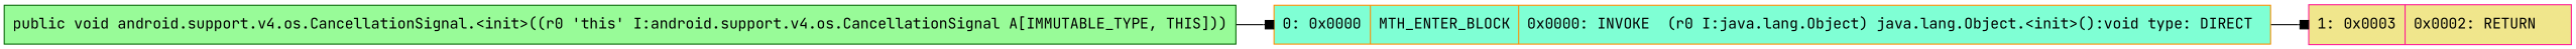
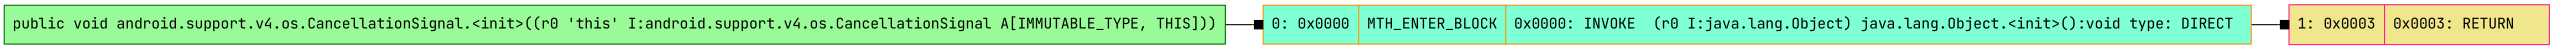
  digraph {
    rankdir=LR
    fontname="JetBrains Mono"
    node [shape=record style=filled fontname="JetBrains Mono"]
    edge [arrowhead=box fontname="JetBrains Mono"]
    n1 [label="{0\:\ 0x0000|MTH_ENTER_BLOCK\l|0x0000: INVOKE  (r0 I:java.lang.Object) java.lang.Object.\<init\>():void type: DIRECT \l}" fillcolor=aquamarine color=darkorange]
-   n2 [label="{1\:\ 0x0003|0x0002: RETURN   \l}" fillcolor=khaki color=deeppink]
+   n2 [label="{1\:\ 0x0003|0x0003: RETURN   \l}" fillcolor=khaki color=deeppink]
    n3 [label="{public void android.support.v4.os.CancellationSignal.\<init\>((r0 'this' I:android.support.v4.os.CancellationSignal A[IMMUTABLE_TYPE, THIS])) }" fillcolor=palegreen color=darkgreen]
    n1 -> n2
    n3 -> n1
  }
